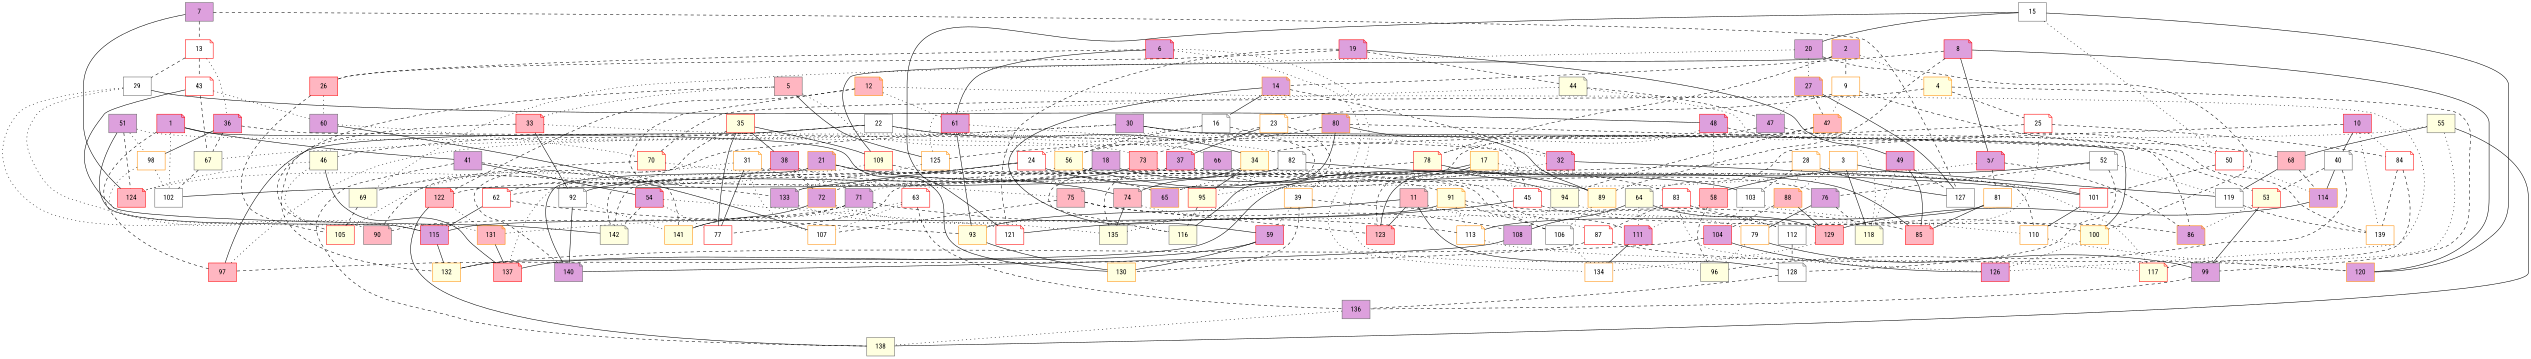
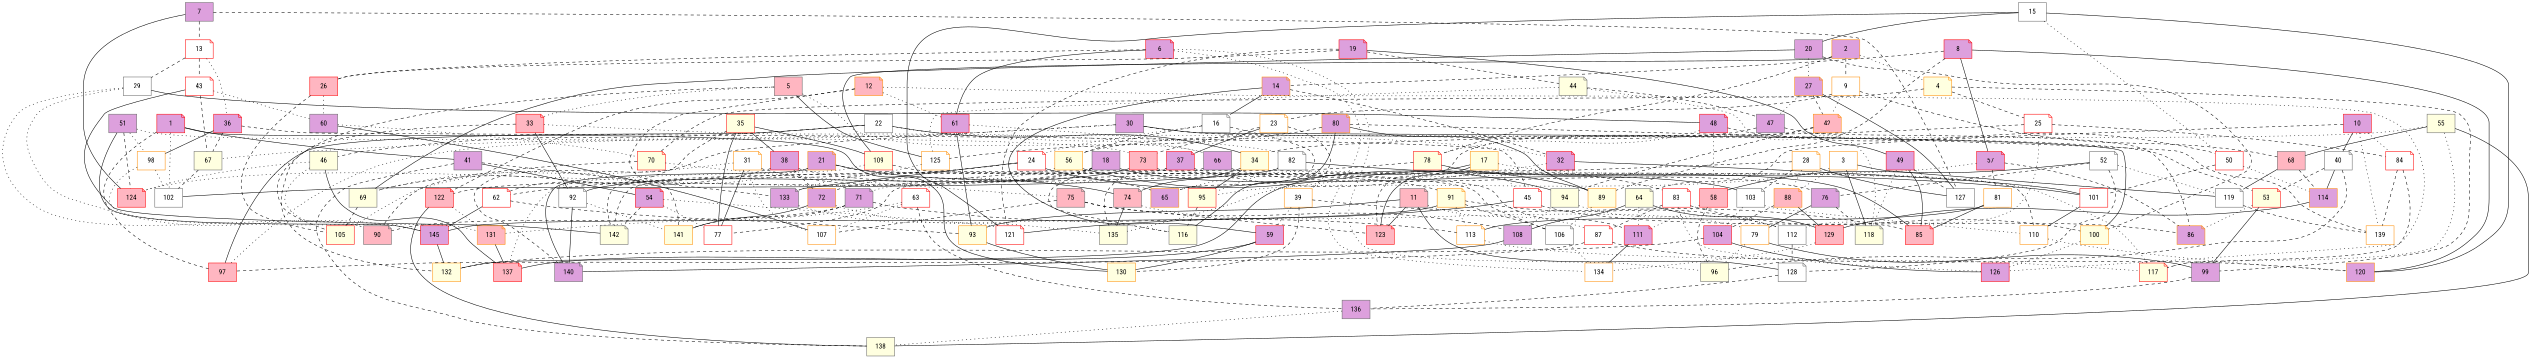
  graph {
    fontname="Roboto Condensed"
    node [color=red fillcolor=plum fontname="Roboto Condensed" shape=box style=filled]
    edge [fontname="Roboto Condensed" style=dashed]
    41 [color=gray40]
    1 [shape=note]
    97 [fillcolor=lightpink]
    102 [color=gray40 fillcolor=white]
    130 [color=darkorange fillcolor=lightyellow]
    133 [color=gray40 shape=note]
    54 [shape=note]
    138 [color=gray40 fillcolor=lightyellow]
    2 [color=darkorange]
    4 [color=darkorange fillcolor=lightyellow shape=note]
    9 [color=darkorange fillcolor=white]
    78 [fillcolor=lightyellow shape=note]
    109 [fillcolor=lightyellow]
    25 [fillcolor=white shape=note]
    70 [fillcolor=lightyellow shape=note]
    99 [color=gray40]
    23 [color=darkorange fillcolor=white shape=note]
    42 [color=darkorange fillcolor=lightpink shape=note]
    68 [color=gray40 fillcolor=lightpink]
    142 [color=gray40 fillcolor=lightyellow shape=note]
    85 [fillcolor=lightpink shape=note]
    137 [fillcolor=lightpink shape=note]
    111 [shape=note]
    3 [color=darkorange fillcolor=white]
    88 [color=darkorange fillcolor=lightpink shape=note]
    95 [fillcolor=lightyellow]
    118 [color=gray40 fillcolor=lightyellow shape=note]
    119 [color=gray40 fillcolor=white shape=note]
    129 [fillcolor=lightpink]
    104
    116 [color=gray40 fillcolor=lightyellow]
    139 [color=darkorange fillcolor=white]
    84 [fillcolor=white shape=note]
    34 [color=darkorange fillcolor=lightyellow]
    112 [color=gray40 fillcolor=white]
    90 [color=gray40 fillcolor=lightpink shape=note]
    75 [color=gray40 fillcolor=lightpink shape=note]
    136 [color=gray40]
    5 [color=gray40 fillcolor=lightpink]
    33 [fillcolor=lightpink shape=note]
    66 [color=gray40]
    105 [fillcolor=lightyellow]
    125 [color=darkorange fillcolor=white shape=note]
    132 [color=darkorange fillcolor=lightyellow]
    92 [color=gray40 fillcolor=white shape=note]
    76 [color=gray40 shape=note]
    135 [color=gray40 fillcolor=lightyellow]
    26 [fillcolor=lightpink]
    6 [shape=note]
    61
    96 [color=gray40 fillcolor=lightyellow]
    134 [color=darkorange fillcolor=white]
    60 [color=gray40]
    93 [color=darkorange fillcolor=lightyellow]
    82 [color=gray40 fillcolor=white shape=note]
    7 [color=gray40]
    13 [fillcolor=white shape=note]
    124 [fillcolor=lightpink shape=note]
    127 [color=gray40 fillcolor=white]
    29 [color=gray40 fillcolor=white]
    36 [shape=note]
    43 [fillcolor=white shape=note]
    65 [color=darkorange]
    14 [color=darkorange shape=note]
    8 [shape=note]
    57 [shape=note]
    89 [color=darkorange fillcolor=lightyellow]
    120 [color=darkorange]
    16 [color=gray40 fillcolor=white shape=note]
    32 [shape=note]
    59
    86 [color=darkorange shape=note]
    81 [color=darkorange fillcolor=white]
    106 [color=gray40 fillcolor=white shape=note]
    37 [shape=note]
    39 [color=darkorange fillcolor=white]
    73 [fillcolor=lightpink]
    123 [fillcolor=lightpink shape=note]
    94 [color=gray40 fillcolor=lightyellow]
    114 [color=darkorange]
    10
    40 [color=gray40 fillcolor=white shape=note]
    64 [color=gray40 fillcolor=lightyellow shape=note]
    53 [fillcolor=lightyellow shape=note]
    108 [color=gray40]
    117 [fillcolor=lightyellow shape=note]
    11 [color=gray40 fillcolor=lightpink shape=note]
    87 [fillcolor=white shape=note]
    128 [color=gray40 fillcolor=white shape=note]
    12 [color=darkorange fillcolor=lightpink shape=note]
    122 [fillcolor=lightpink shape=note]
    126
    141 [color=darkorange fillcolor=lightyellow]
    131 [color=darkorange fillcolor=lightpink shape=note]
    48 [shape=note]
-   115
+   115 [label=145]
    45 [fillcolor=white shape=note]
    67 [color=gray40 fillcolor=lightyellow]
    98 [color=darkorange fillcolor=white]
    24 [fillcolor=white shape=note]
    56 [color=darkorange fillcolor=lightyellow]
    101 [fillcolor=white]
    15 [color=gray40 fillcolor=white]
    20 [color=gray40]
    50 [fillcolor=white]
    121 [fillcolor=white shape=note]
    27 [color=darkorange shape=note]
    69 [color=gray40 fillcolor=lightyellow]
    100 [color=darkorange fillcolor=lightyellow shape=note]
    62 [fillcolor=white shape=note]
    17 [color=darkorange fillcolor=lightyellow]
    18 [color=gray40]
    72 [color=darkorange]
    103 [color=gray40 fillcolor=white shape=note]
    110 [color=darkorange fillcolor=white]
    19 [shape=note]
    44 [color=gray40 fillcolor=lightyellow shape=note]
    49
    47 [color=gray40]
    21 [color=darkorange shape=note]
    74 [color=gray40 fillcolor=lightpink shape=note]
    140 [color=gray40 shape=note]
    79 [color=darkorange fillcolor=white]
    22 [color=gray40 fillcolor=white]
    46 [color=gray40 fillcolor=lightyellow]
    71 [color=gray40 shape=note]
    83 [fillcolor=white shape=note]
    107 [color=darkorange fillcolor=white]
    28 [color=darkorange fillcolor=white shape=note]
    77 [fillcolor=white]
    58 [fillcolor=lightpink]
    30 [color=gray40]
    31 [color=darkorange fillcolor=white shape=note]
    35 [fillcolor=lightyellow]
    38
    91 [color=darkorange fillcolor=lightyellow shape=note]
    113 [color=darkorange fillcolor=white shape=note]
    51 [color=gray40]
    52 [color=gray40 fillcolor=white shape=note]
    55 [color=gray40 fillcolor=lightyellow]
    63 [fillcolor=white shape=note]
    80 [color=darkorange shape=note]
    41 -- 133
    41 -- 54 [style=solid]
    41 -- 138
    1 -- 41 [style=solid]
    1 -- 97
    1 -- 102 [style=dotted]
    1 -- 130 [style=solid]
    133 -- 135 [style=dotted]
    54 -- 142
    54 -- 121 [style=dotted]
    54 -- 77 [style=dotted]
    2 -- 4 [style=dotted]
    2 -- 9
    2 -- 78
    2 -- 109 [style=solid]
    4 -- 25
    4 -- 70
    4 -- 99
    9 -- 23
    9 -- 42 [style=dotted]
    9 -- 68
    78 -- 142
    78 -- 85 [style=solid]
    109 -- 137 [style=dotted]
    109 -- 111
    25 -- 84
    25 -- 34
    25 -- 112 [style=dotted]
    70 -- 90
    70 -- 75 [style=dotted]
    99 -- 136
    23 -- 37 [style=solid]
    23 -- 39
    23 -- 73
    42 -- 123
    42 -- 94
    68 -- 119 [style=solid]
    68 -- 114
    111 -- 134 [style=solid]
    3 -- 88 [style=dotted]
    3 -- 95 [style=dotted]
    3 -- 118 [style=solid]
    3 -- 119 [style=solid]
    88 -- 129 [style=solid]
    88 -- 104
    95 -- 116
    119 -- 139
    129 -- 134 [style=dotted]
    104 -- 132
    104 -- 126 [style=solid]
    84 -- 139
    84 -- 117
    34 -- 95 [style=solid]
    34 -- 74 [style=solid]
    112 -- 128
    75 -- 123
    75 -- 108
    75 -- 107
    136 -- 138 [style=dotted]
    5 -- 33 [style=dotted]
    5 -- 66 [style=dotted]
    5 -- 105
    5 -- 125 [style=solid]
    33 -- 66 [style=dotted]
    33 -- 132
    33 -- 92 [style=solid]
    66 -- 76
    66 -- 135
    125 -- 133 [style=dotted]
    92 -- 141 [style=dotted]
    92 -- 140 [style=solid]
    76 -- 118
    76 -- 79 [style=solid]
    26 -- 105
    26 -- 60 [style=dotted]
    6 -- 26
    6 -- 61 [style=solid]
    6 -- 96 [style=dotted]
    6 -- 134 [style=dotted]
    61 -- 93 [style=solid]
    61 -- 82 [style=dotted]
    60 -- 70 [style=dotted]
    60 -- 107 [style=solid]
    93 -- 130 [style=solid]
    82 -- 102 [style=solid]
    82 -- 95 [style=dotted]
    82 -- 101 [style=solid]
    7 -- 13
    7 -- 124 [style=solid]
    7 -- 127
    13 -- 29
    13 -- 36 [style=dotted]
    13 -- 43
    29 -- 90 [style=dotted]
    29 -- 48 [style=solid]
    29 -- 115 [style=dotted]
    36 -- 45
    36 -- 67
    36 -- 98 [style=solid]
    43 -- 142 [style=solid]
    43 -- 60 [style=dotted]
    43 -- 67
    14 -- 16 [style=solid]
    14 -- 32
    14 -- 59 [style=solid]
    8 -- 14
    8 -- 57 [style=solid]
    8 -- 89
    8 -- 120 [style=solid]
    57 -- 135 [style=dotted]
    57 -- 86
    57 -- 81
    89 -- 106 [style=dotted]
    16 -- 65
    16 -- 24 [style=dotted]
    16 -- 56
    32 -- 65 [style=dotted]
    32 -- 101 [style=solid]
    59 -- 130 [style=solid]
    59 -- 137 [style=solid]
    81 -- 85 [style=solid]
    81 -- 113 [style=solid]
    106 -- 134 [style=dotted]
    37 -- 142
    37 -- 71 [style=dotted]
    37 -- 83
    39 -- 130
    39 -- 85
    39 -- 59 [style=dotted]
    73 -- 92 [style=solid]
    73 -- 110
    94 -- 112 [style=dotted]
    94 -- 108 [style=dotted]
    114 -- 129 [style=solid]
    10 -- 139 [style=dotted]
    10 -- 84 [style=dotted]
    10 -- 40 [style=solid]
    10 -- 64
    40 -- 96
    40 -- 114 [style=solid]
    40 -- 53
    64 -- 111 [style=dotted]
    64 -- 129 [style=solid]
    64 -- 108 [style=solid]
    53 -- 99 [style=solid]
    53 -- 86 [style=dotted]
    108 -- 140 [style=solid]
    11 -- 93 [style=solid]
    11 -- 123 [style=solid]
    11 -- 87 [style=dotted]
    11 -- 128 [style=solid]
    87 -- 97
    87 -- 120
    128 -- 136
    12 -- 61 [style=dotted]
    12 -- 122
    12 -- 126 [style=dotted]
    12 -- 141
    122 -- 138 [style=solid]
    122 -- 131 [style=dotted]
    131 -- 137 [style=solid]
    48 -- 78 [style=dotted]
    48 -- 50
    48 -- 58 [style=dotted]
    115 -- 132 [style=solid]
    45 -- 86
    45 -- 121 [style=solid]
    67 -- 102
    98 -- 102 [style=dotted]
    98 -- 131 [style=dotted]
    24 -- 133 [style=solid]
    24 -- 94 [style=solid]
    24 -- 62
    56 -- 124 [style=dotted]
    56 -- 89 [style=solid]
    101 -- 110 [style=solid]
    15 -- 120 [style=solid]
    15 -- 20 [style=solid]
    15 -- 50 [style=dotted]
    15 -- 121 [style=solid]
    20 -- 27 [style=dotted]
-   20 -- 69 [style=dotted]
+   20 -- 69 [style=solid]
    20 -- 100
    50 -- 114 [style=dotted]
    50 -- 101
    27 -- 42
    27 -- 127 [style=solid]
    27 -- 47 [style=dotted]
    69 -- 105
    100 -- 126 [style=dotted]
    62 -- 93
    62 -- 115 [style=solid]
    17 -- 132 [style=solid]
    17 -- 123 [style=solid]
    17 -- 117 [style=dotted]
    17 -- 45 [style=dotted]
    18 -- 116
    18 -- 122
    18 -- 72
    18 -- 103 [style=solid]
    72 -- 116 [style=dotted]
    72 -- 141 [style=solid]
    103 -- 104 [style=dotted]
    103 -- 110 [style=dotted]
    110 -- 120 [style=dotted]
    19 -- 26
    19 -- 121
    19 -- 44
    19 -- 49 [style=solid]
    44 -- 118 [style=dotted]
    44 -- 125 [style=dotted]
    44 -- 47
    49 -- 85 [style=solid]
    49 -- 118 [style=dotted]
    49 -- 127
    47 -- 86
    47 -- 56
    21 -- 105 [style=dotted]
    21 -- 106
    21 -- 74 [style=solid]
    21 -- 140 [style=solid]
    74 -- 135 [style=solid]
    74 -- 79 [style=dotted]
    79 -- 99 [style=solid]
    79 -- 96 [style=dotted]
    22 -- 97 [style=solid]
    22 -- 34 [style=solid]
    22 -- 32 [style=dotted]
    22 -- 46
    46 -- 137 [style=solid]
    46 -- 90 [style=dotted]
    46 -- 124 [style=dotted]
    71 -- 90
    71 -- 141
    71 -- 113
    83 -- 87
    83 -- 126 [style=dotted]
    83 -- 100
    28 -- 88 [style=dotted]
    28 -- 127 [style=solid]
    28 -- 103
    28 -- 77
    58 -- 111 [style=dotted]
    58 -- 96
    30 -- 53
    30 -- 67 [style=dotted]
    30 -- 100 [style=solid]
    30 -- 140
    31 -- 65
    31 -- 69 [style=dotted]
    31 -- 107 [style=dotted]
    31 -- 77 [style=solid]
    35 -- 109 [style=solid]
    35 -- 62
    35 -- 77 [style=solid]
    35 -- 38 [style=solid]
    38 -- 69
    38 -- 72
    38 -- 91
    91 -- 112
    91 -- 106
    91 -- 115 [style=solid]
    91 -- 113 [style=dotted]
    113 -- 117 [style=dotted]
    51 -- 124
    51 -- 73 [style=dotted]
    51 -- 115 [style=solid]
    51 -- 98 [style=dotted]
    52 -- 119 [style=dotted]
    52 -- 76
    52 -- 128
    52 -- 58 [style=solid]
    55 -- 97 [style=dotted]
    55 -- 138 [style=solid]
    55 -- 68 [style=solid]
    55 -- 117 [style=dotted]
    63 -- 136
    63 -- 131 [style=dotted]
    63 -- 107 [style=dotted]
    80 -- 116 [style=solid]
    80 -- 139
    80 -- 125
    80 -- 89 [style=solid]
  }
